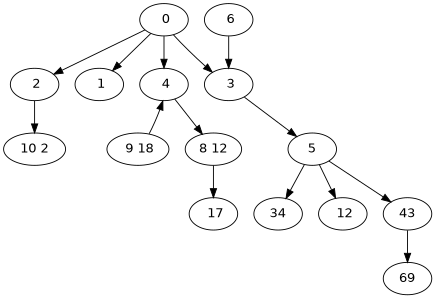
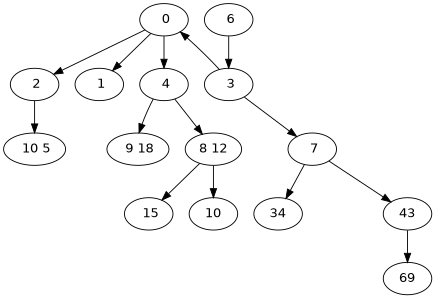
  digraph {
    fontname="DejaVu Sans"
    node [fontname="DejaVu Sans"]
    edge [fontname="DejaVu Sans"]
    " 0"
    " 1"
    " 2"
    " 3"
    " 4"
-   " 10 5" [label="10 2"]
-   " 7" [label=5]
+   " 10 5"
+   " 7"
    n8 [label="8 12"]
    " 9 18"
    " 6"
-   " 12"
    n12 [label=43]
    n13 [label=34]
-   " 17"
+   " 15"
+   " 17" [label=10]
    n16 [label=69]
    " 0" -> " 1"
    " 0" -> " 2"
-   " 0" -> " 3"
+   " 3" -> " 0"
    " 0" -> " 4"
    " 2" -> " 10 5"
    " 3" -> " 7"
    " 4" -> n8
-   " 9 18" -> " 4"
-   " 7" -> " 12"
+   " 4" -> " 9 18"
    " 7" -> n12
    " 7" -> n13
+   n8 -> " 15"
    n8 -> " 17"
    " 6" -> " 3"
    n12 -> n16
  }
